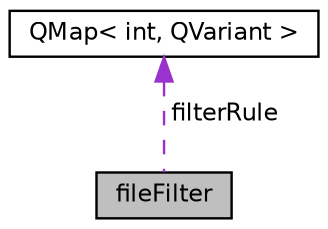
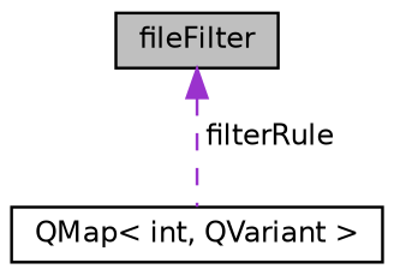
  digraph {
    node [color=black fontname=Helvetica fontsize=10 shape=record style=filled]
    n1 [fillcolor=grey75 fontcolor=black height=0.2 label=fileFilter width=0.4]
    n2 [fillcolor=white height=0.2 label="QMap\< int, QVariant \>" width=0.4]
-   n2 -> n1 [color=darkorchid3 dir=back fontname=Helvetica fontsize=10 label=" filterRule" labelfontname=Helvetica labelfontsize=10 style=dashed]
+   n1 -> n2 [color=darkorchid3 dir=back fontname=Helvetica fontsize=10 label=" filterRule" labelfontname=Helvetica labelfontsize=10 style=dashed]
  }
